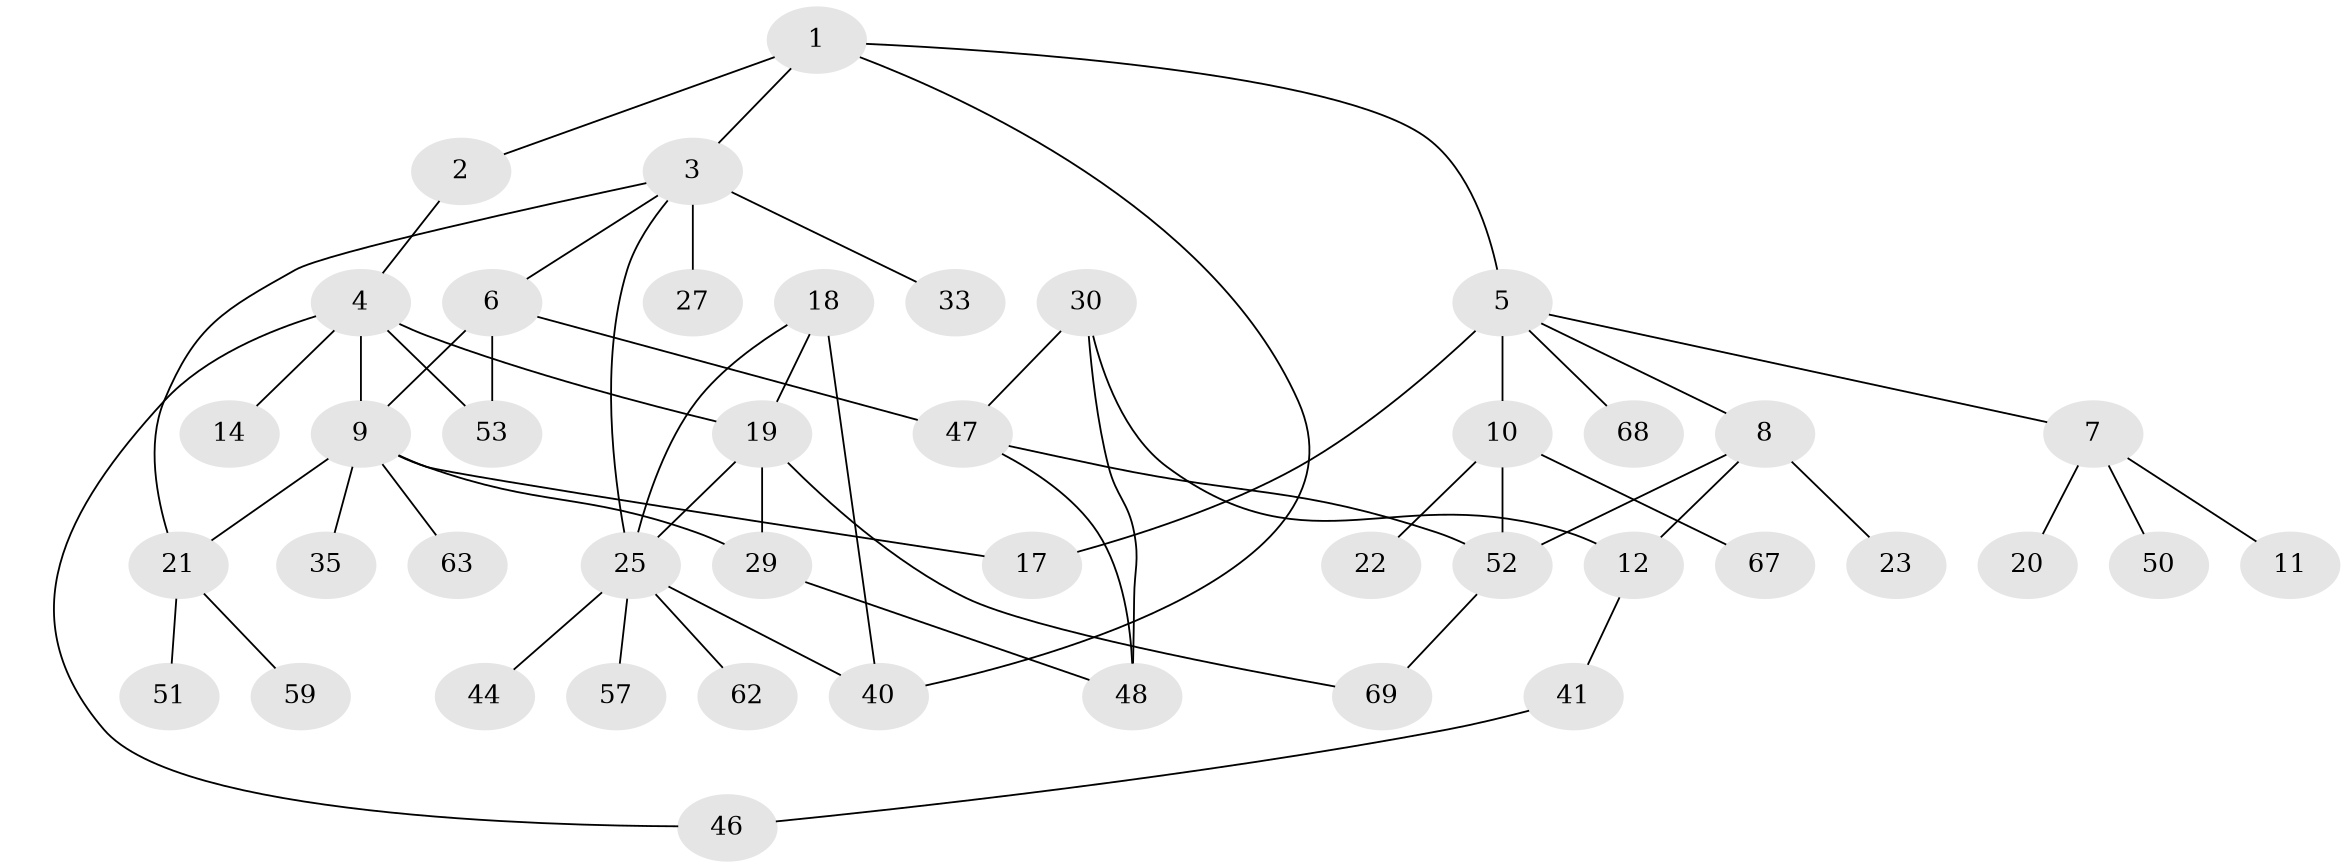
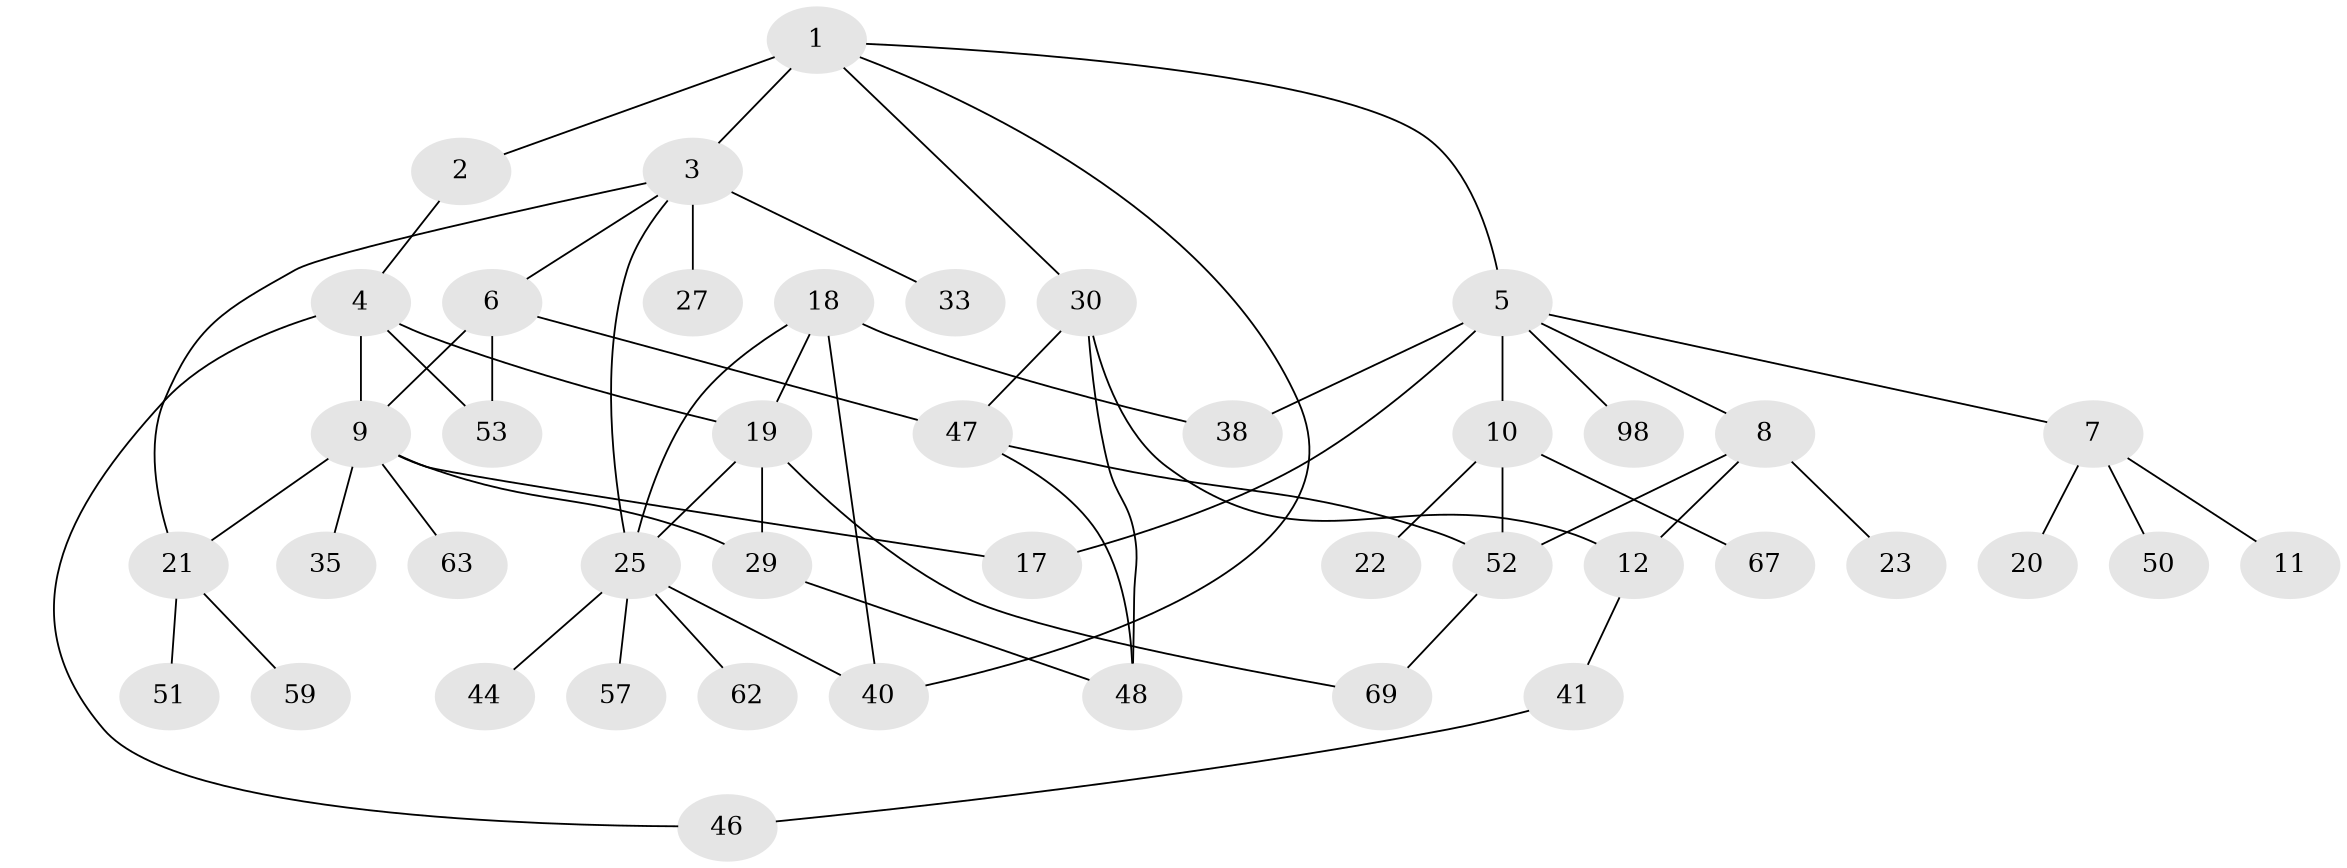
  graph {
    node [color=gray90 style=filled]
    1 [super="+26"]
    2
    3 [super="+49"]
    5 [super="+43"]
    30
    40 [super="+45"]
    4 [super="+34"]
    6
    21 [super="+36"]
    25 [super="+28"]
    27
    33
    7 [super="+15"]
    8 [super="+16"]
    10 [super="+60"]
    17 [super="+37"]
-   68
+   38
+   68 [label=98]
    12 [super="+39"]
    41
    47 [super="+64"]
    48
    9 [super="+13"]
-   14 [super="+42"]
    19 [super="+55"]
    46 [super="+66"]
    53
    51
    59
    44
    57
    62
    29 [super="+54"]
    35
    63
    69
    11
    20
    50
    23
    52 [super="+61"]
    22 [super="+32"]
    67
    18 [super="+31"]
    1 -- 2
    1 -- 3 [weight=2]
    1 -- 5
+   1 -- 30
    1 -- 40
    2 -- 4
    3 -- 6
    3 -- 21
    3 -- 25
    3 -- 27
    3 -- 33
    5 -- 7
    5 -- 8
    5 -- 10
    5 -- 17
+   5 -- 38
    5 -- 68
    30 -- 12
    30 -- 47
    30 -- 48
    4 -- 9
-   4 -- 14
    4 -- 19
    4 -- 46
    4 -- 53
    6 -- 47
    6 -- 9
    6 -- 53
    21 -- 51
    21 -- 59
    25 -- 40
    25 -- 44
    25 -- 57
    25 -- 62
    7 -- 11
    7 -- 20
    7 -- 50
    8 -- 12
    8 -- 23
    8 -- 52
    10 -- 52
    10 -- 22 [weight=2]
    10 -- 67
    12 -- 41
    41 -- 46
    47 -- 48
    47 -- 52
    9 -- 21
    9 -- 17
    9 -- 29
    9 -- 35
    9 -- 63
    19 -- 25
    19 -- 29
    19 -- 69
    29 -- 48
    52 -- 69
    18 -- 40
    18 -- 25
+   18 -- 38
    18 -- 19
  }
